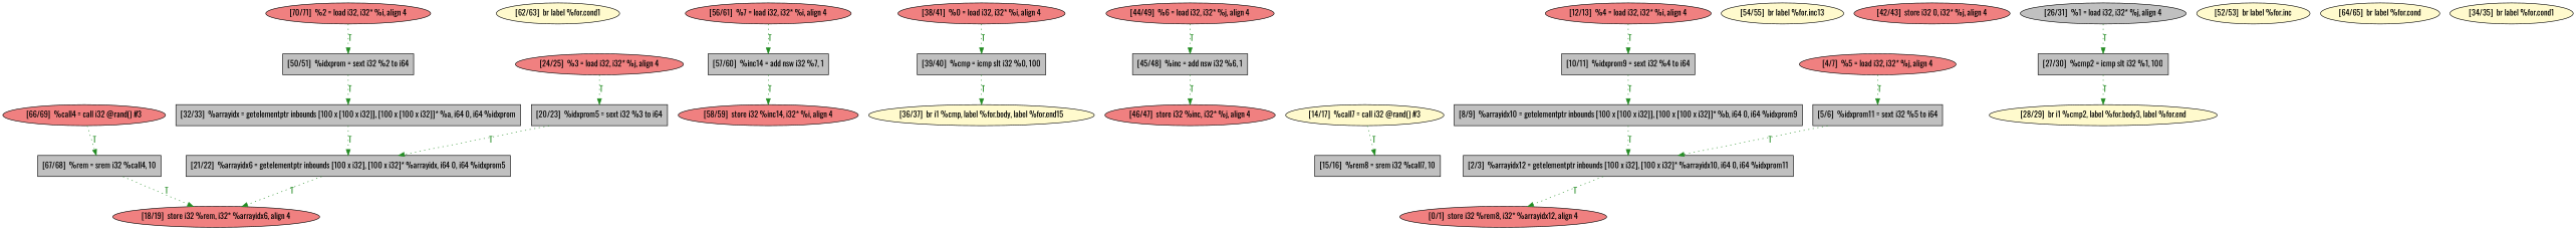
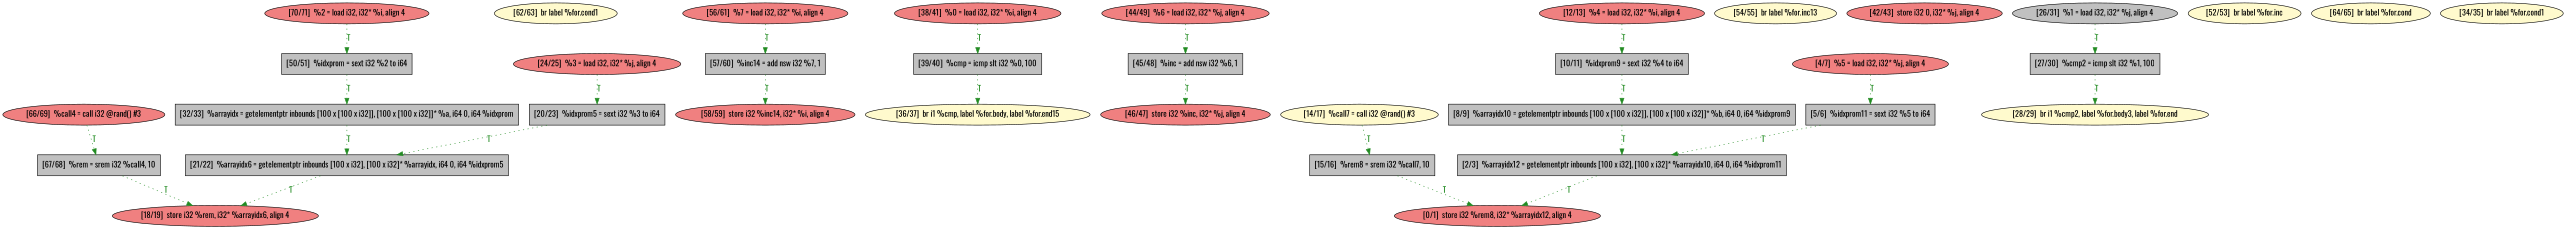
  digraph {
    fontname=Oswald
    node [fillcolor=grey fontname=Oswald shape=ellipse style=filled]
    edge [color=forestgreen fontcolor=forestgreen fontname=Oswald style=dotted]
    n1 [fillcolor=lightcoral label="[66/69]  %call4 = call i32 @rand() #3"]
    n2 [label="[67/68]  %rem = srem i32 %call4, 10" shape=rectangle]
    n3 [fillcolor=lightcoral label="[18/19]  store i32 %rem, i32* %arrayidx6, align 4"]
    n4 [fillcolor=lemonchiffon label="[62/63]  br label %for.cond1"]
    n5 [fillcolor=lightcoral label="[56/61]  %7 = load i32, i32* %i, align 4"]
    n6 [label="[57/60]  %inc14 = add nsw i32 %7, 1" shape=rectangle]
    n7 [fillcolor=lightcoral label="[58/59]  store i32 %inc14, i32* %i, align 4"]
    n8 [label="[50/51]  %idxprom = sext i32 %2 to i64" shape=rectangle]
    n9 [label="[32/33]  %arrayidx = getelementptr inbounds [100 x [100 x i32]], [100 x [100 x i32]]* %a, i64 0, i64 %idxprom" shape=rectangle]
    n10 [label="[21/22]  %arrayidx6 = getelementptr inbounds [100 x i32], [100 x i32]* %arrayidx, i64 0, i64 %idxprom5" shape=rectangle]
    n11 [label="[39/40]  %cmp = icmp slt i32 %0, 100" shape=rectangle]
    n12 [fillcolor=lemonchiffon label="[36/37]  br i1 %cmp, label %for.body, label %for.end15"]
    n13 [fillcolor=lightcoral label="[46/47]  store i32 %inc, i32* %j, align 4"]
    n14 [label="[5/6]  %idxprom11 = sext i32 %5 to i64" shape=rectangle]
    n15 [label="[2/3]  %arrayidx12 = getelementptr inbounds [100 x i32], [100 x i32]* %arrayidx10, i64 0, i64 %idxprom11" shape=rectangle]
    n16 [fillcolor=lightcoral label="[0/1]  store i32 %rem8, i32* %arrayidx12, align 4"]
    n17 [fillcolor=lemonchiffon label="[54/55]  br label %for.inc13"]
    n18 [fillcolor=lightcoral label="[42/43]  store i32 0, i32* %j, align 4"]
    n19 [label="[10/11]  %idxprom9 = sext i32 %4 to i64" shape=rectangle]
    n20 [label="[8/9]  %arrayidx10 = getelementptr inbounds [100 x [100 x i32]], [100 x [100 x i32]]* %b, i64 0, i64 %idxprom9" shape=rectangle]
    n21 [label="[45/48]  %inc = add nsw i32 %6, 1" shape=rectangle]
    n22 [label="[27/30]  %cmp2 = icmp slt i32 %1, 100" shape=rectangle]
    n23 [fillcolor=lemonchiffon label="[28/29]  br i1 %cmp2, label %for.body3, label %for.end"]
    n24 [fillcolor=lemonchiffon label="[14/17]  %call7 = call i32 @rand() #3"]
    n25 [label="[15/16]  %rem8 = srem i32 %call7, 10" shape=rectangle]
    n26 [fillcolor=lightcoral label="[70/71]  %2 = load i32, i32* %i, align 4"]
    n27 [fillcolor=lemonchiffon label="[52/53]  br label %for.inc"]
    n28 [fillcolor=lightcoral label="[4/7]  %5 = load i32, i32* %j, align 4"]
    n29 [fillcolor=lightcoral label="[12/13]  %4 = load i32, i32* %i, align 4"]
    n30 [label="[26/31]  %1 = load i32, i32* %j, align 4"]
    n31 [fillcolor=lemonchiffon label="[64/65]  br label %for.cond"]
    n32 [fillcolor=lightcoral label="[44/49]  %6 = load i32, i32* %j, align 4"]
    n33 [fillcolor=lightcoral label="[38/41]  %0 = load i32, i32* %i, align 4"]
    n34 [fillcolor=lightcoral label="[24/25]  %3 = load i32, i32* %j, align 4"]
    n35 [label="[20/23]  %idxprom5 = sext i32 %3 to i64" shape=rectangle]
    n36 [fillcolor=lemonchiffon label="[34/35]  br label %for.cond1"]
    n1 -> n2 [label=T]
    n2 -> n3 [label=T]
    n5 -> n6 [label=T]
    n6 -> n7 [label=T]
    n8 -> n9 [label=T]
    n9 -> n10 [label=T]
    n10 -> n3 [label=T]
    n11 -> n12 [label=T]
    n14 -> n15 [label=T]
    n15 -> n16 [label=T]
    n19 -> n20 [label=T]
    n20 -> n15 [label=T]
    n21 -> n13 [label=T]
    n22 -> n23 [label=T]
    n24 -> n25 [label=T]
+   n25 -> n16 [label=T]
    n26 -> n8 [label=T]
    n28 -> n14 [label=T]
    n29 -> n19 [label=T]
    n30 -> n22 [label=T]
    n32 -> n21 [label=T]
    n33 -> n11 [label=T]
    n34 -> n35 [label=T]
    n35 -> n10 [label=T]
  }
